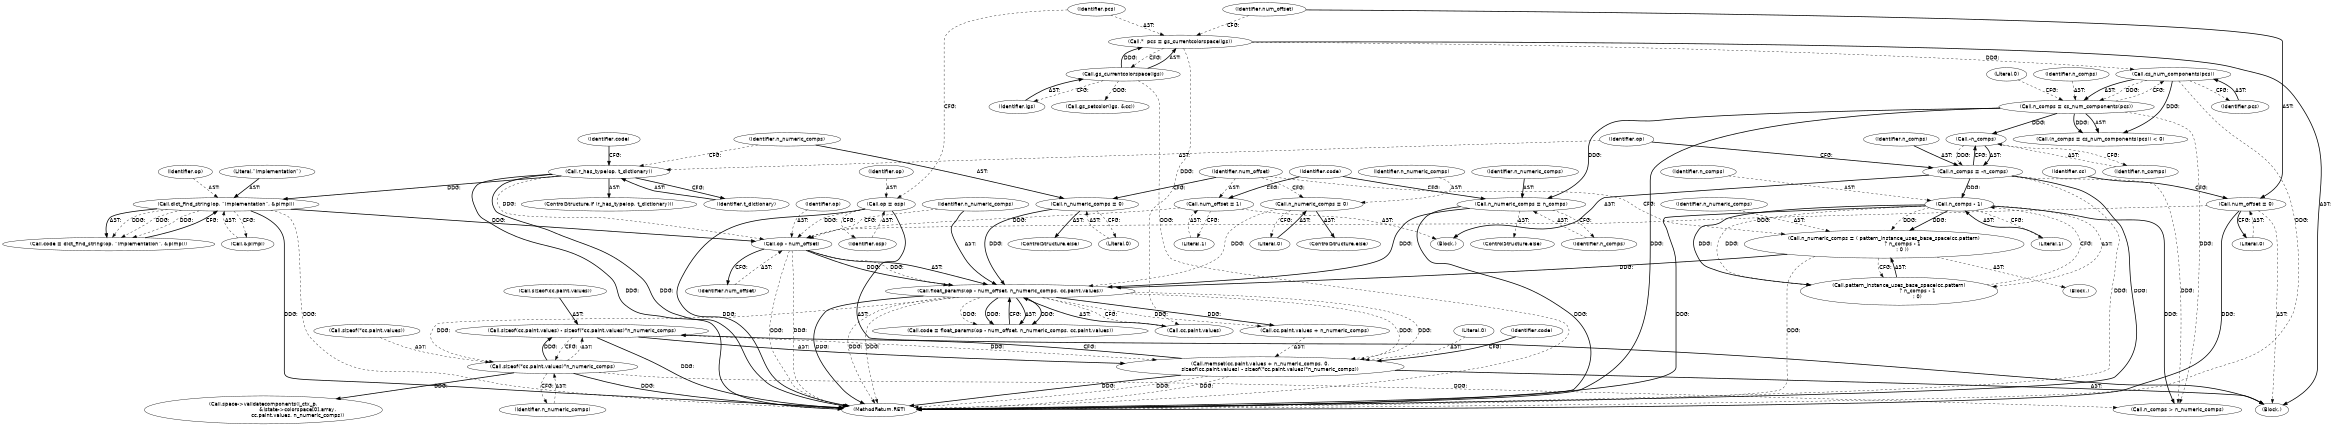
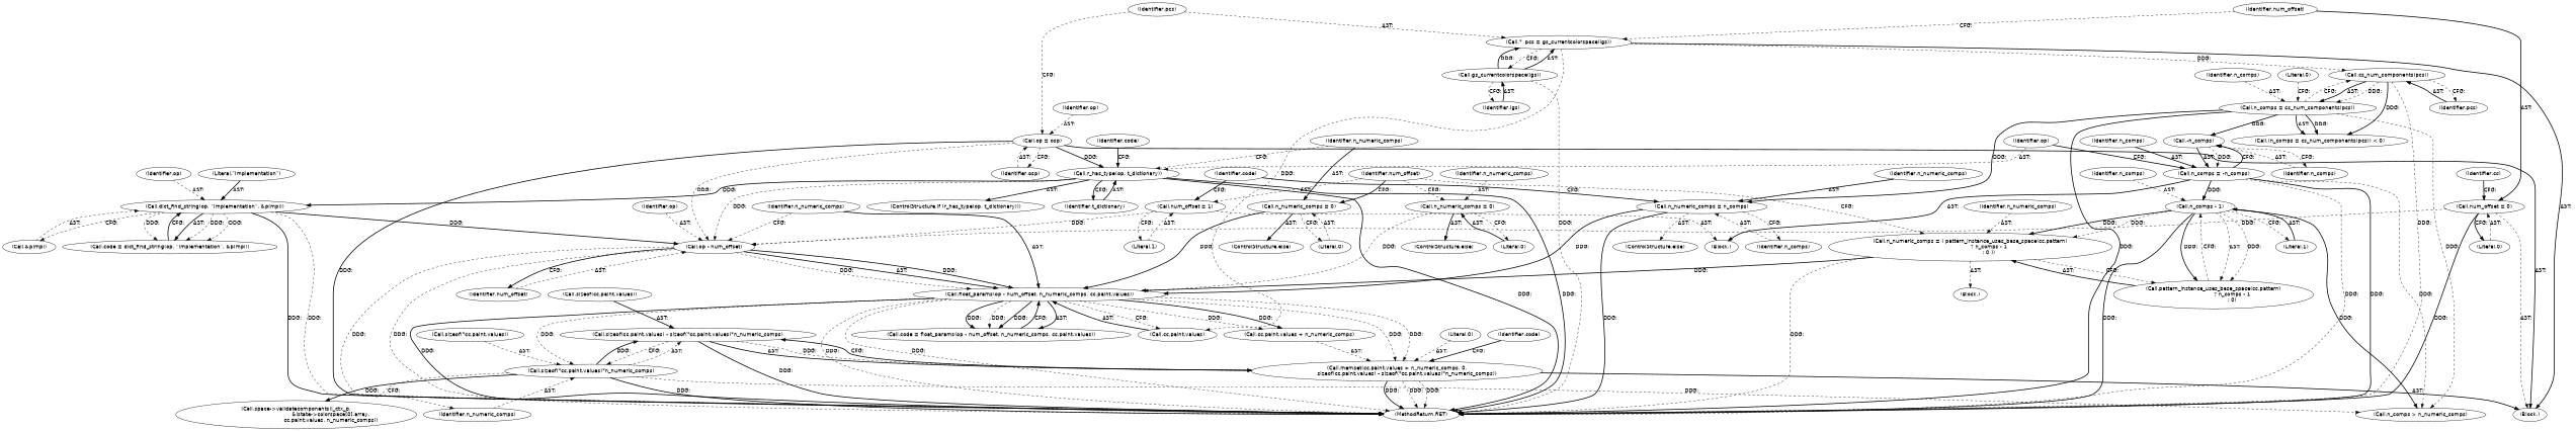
  digraph {
    fontname="DejaVu Sans"
    node [fontname="DejaVu Sans"]
    edge [fontname="DejaVu Sans" style=dashed]
    n1 [label="(Call,sizeof(cc.paint.values) - sizeof(*cc.paint.values)*n_numeric_comps)"]
    n2 [label="(Call,sizeof(*cc.paint.values)*n_numeric_comps)"]
    n3 [label="(Call,memset(cc.paint.values + n_numeric_comps, 0,\n            sizeof(cc.paint.values) - sizeof(*cc.paint.values)*n_numeric_comps))"]
    n4 [label="(MethodReturn,RET)"]
    n5 [label="(Call,space->validatecomponents(i_ctx_p,\n                                         &istate->colorspace[0].array,\n                                         cc.paint.values, n_numeric_comps))"]
    n6 [label="(Identifier,n_numeric_comps)"]
    n7 [label="(Call,n_comps > n_numeric_comps)"]
    n8 [label="(Block,)"]
    n9 [label="(Call,float_params(op - num_offset, n_numeric_comps, cc.paint.values))"]
    n10 [label="(Call,cc.paint.values + n_numeric_comps)"]
    n11 [label="(Call,code = float_params(op - num_offset, n_numeric_comps, cc.paint.values))"]
    n12 [label="(Call,cc.paint.values)"]
    n13 [label="(Call,op - num_offset)"]
    n14 [label="(Identifier,num_offset)"]
    n15 [label="(Call,dict_find_string(op, \"Implementation\", &pImpl))"]
    n16 [label="(Call,&pImpl)"]
    n17 [label="(Call,code = dict_find_string(op, \"Implementation\", &pImpl))"]
    n18 [label="(Call,r_has_type(op, t_dictionary))"]
    n19 [label="(ControlStructure,if (r_has_type(op, t_dictionary)))"]
    n20 [label="(Identifier,t_dictionary)"]
    n21 [label="(Call,op = osp)"]
    n22 [label="(Identifier,osp)"]
    n23 [label="(Call,num_offset = 1)"]
    n24 [label="(Literal,1)"]
    n25 [label="(Block,)"]
    n26 [label="(Call,num_offset = 0)"]
    n27 [label="(Literal,0)"]
    n28 [label="(Call,n_numeric_comps = ( pattern_instance_uses_base_space(cc.pattern)\n                      ? n_comps - 1\n                      : 0 ))"]
    n29 [label="(Block,)"]
    n30 [label="(Call,pattern_instance_uses_base_space(cc.pattern)\n                      ? n_comps - 1\n                      : 0)"]
    n31 [label="(Call,n_comps - 1)"]
    n32 [label="(Literal,1)"]
    n33 [label="(Call,n_comps = -n_comps)"]
    n34 [label="(Call,-n_comps)"]
    n35 [label="(Identifier,n_comps)"]
    n36 [label="(Call,n_comps = cs_num_components(pcs))"]
    n37 [label="(Call,cs_num_components(pcs))"]
    n38 [label="(Call,n_numeric_comps = n_comps)"]
    n39 [label="(Call,(n_comps = cs_num_components(pcs)) < 0)"]
    n40 [label="(Identifier,pcs)"]
    n41 [label="(ControlStructure,else)"]
    n42 [label="(Identifier,n_comps)"]
    n43 [label="(Call,*  pcs = gs_currentcolorspace(igs))"]
    n44 [label="(Call,gs_currentcolorspace(igs))"]
    n45 [label="(Identifier,igs)"]
-   n46 [label="(Call,gs_setcolor(igs, &cc))"]
    n47 [label="(Call,n_numeric_comps = 0)"]
    n48 [label="(ControlStructure,else)"]
    n49 [label="(Literal,0)"]
    n50 [label="(Call,n_numeric_comps = 0)"]
    n51 [label="(ControlStructure,else)"]
    n52 [label="(Literal,0)"]
    n53 [label="(Identifier,num_offset)"]
    n54 [label="(Identifier,n_numeric_comps)"]
    n55 [label="(Literal,0)"]
    n56 [label="(Literal,0)"]
    n57 [label="(Identifier,cc)"]
    n58 [label="(Identifier,num_offset)"]
    n59 [label="(Identifier,op)"]
    n60 [label="(Identifier,code)"]
    n61 [label="(Identifier,op)"]
    n62 [label="(Call,sizeof(*cc.paint.values))"]
    n63 [label="(Identifier,n_comps)"]
    n64 [label="(Identifier,pcs)"]
    n65 [label="(Identifier,code)"]
    n66 [label="(Identifier,n_numeric_comps)"]
    n67 [label="(Identifier,op)"]
    n68 [label="(Identifier,n_numeric_comps)"]
    n69 [label="(Identifier,op)"]
    n70 [label="(Identifier,n_numeric_comps)"]
    n71 [label="(Identifier,n_comps)"]
    n72 [label="(Call,sizeof(cc.paint.values))"]
    n73 [label="(Identifier,code)"]
    n74 [label="(Identifier,n_comps)"]
    n75 [label="(Identifier,n_numeric_comps)"]
    n76 [label="(Literal,\"Implementation\")"]
    n1 -> n2 [label="CFG: "]
    n1 -> n3 [label="AST: " style=bold]
    n1 -> n3 [label="DDG: "]
    n1 -> n4 [label="DDG: " style=bold]
    n2 -> n1 [label="AST: "]
    n2 -> n1 [label="DDG: " style=bold]
    n2 -> n4 [label="DDG: " style=bold]
    n2 -> n5 [label="DDG: " style=bold]
    n2 -> n6 [label="CFG: "]
    n2 -> n7 [label="DDG: "]
    n3 -> n1 [label="CFG: " style=bold]
    n3 -> n4 [label="DDG: " style=bold]
    n3 -> n4 [label="DDG: "]
    n3 -> n4 [label="DDG: "]
    n3 -> n8 [label="AST: " style=bold]
    n6 -> n2 [label="AST: "]
    n9 -> n2 [label="DDG: "]
    n9 -> n3 [label="DDG: "]
    n9 -> n3 [label="DDG: "]
    n9 -> n4 [label="DDG: "]
    n9 -> n4 [label="DDG: " style=bold]
    n9 -> n4 [label="DDG: "]
    n9 -> n10 [label="DDG: " style=bold]
    n9 -> n10 [label="DDG: "]
    n9 -> n11 [label="AST: " style=bold]
    n9 -> n11 [label="DDG: " style=bold]
    n9 -> n11 [label="DDG: "]
    n9 -> n11 [label="DDG: " style=bold]
    n9 -> n12 [label="CFG: "]
    n10 -> n3 [label="AST: "]
    n11 -> n9 [label="CFG: " style=bold]
    n12 -> n9 [label="AST: " style=bold]
    n13 -> n4 [label="DDG: "]
    n13 -> n4 [label="DDG: "]
    n13 -> n9 [label="AST: " style=bold]
    n13 -> n9 [label="DDG: " style=bold]
    n13 -> n9 [label="DDG: "]
    n13 -> n14 [label="CFG: " style=bold]
    n14 -> n13 [label="AST: "]
    n15 -> n4 [label="DDG: "]
    n15 -> n4 [label="DDG: " style=bold]
    n15 -> n13 [label="DDG: " style=bold]
    n15 -> n16 [label="CFG: "]
    n15 -> n17 [label="AST: " style=bold]
    n15 -> n17 [label="DDG: "]
    n15 -> n17 [label="DDG: "]
    n15 -> n17 [label="DDG: "]
    n16 -> n15 [label="AST: "]
    n17 -> n15 [label="CFG: " style=bold]
    n18 -> n4 [label="DDG: " style=bold]
    n18 -> n4 [label="DDG: " style=bold]
    n18 -> n13 [label="DDG: "]
    n18 -> n15 [label="DDG: " style=bold]
    n18 -> n19 [label="AST: " style=bold]
    n18 -> n20 [label="CFG: " style=bold]
    n20 -> n18 [label="AST: " style=bold]
    n21 -> n4 [label="DDG: " style=bold]
    n21 -> n8 [label="AST: " style=bold]
    n21 -> n13 [label="DDG: "]
+   n21 -> n18 [label="DDG: " style=bold]
    n21 -> n22 [label="CFG: "]
    n22 -> n21 [label="AST: "]
    n23 -> n13 [label="DDG: "]
    n23 -> n24 [label="CFG: "]
    n23 -> n25 [label="AST: "]
    n24 -> n23 [label="AST: "]
    n26 -> n4 [label="DDG: " style=bold]
    n26 -> n8 [label="AST: "]
    n26 -> n13 [label="DDG: "]
    n26 -> n27 [label="CFG: " style=bold]
    n27 -> n26 [label="AST: "]
    n28 -> n4 [label="DDG: "]
    n28 -> n9 [label="DDG: " style=bold]
    n28 -> n29 [label="AST: "]
    n28 -> n30 [label="CFG: "]
    n30 -> n28 [label="AST: " style=bold]
    n30 -> n31 [label="CFG: "]
    n31 -> n4 [label="DDG: " style=bold]
    n31 -> n7 [label="DDG: " style=bold]
    n31 -> n28 [label="DDG: "]
    n31 -> n28 [label="DDG: " style=bold]
    n31 -> n30 [label="AST: "]
    n31 -> n30 [label="DDG: " style=bold]
    n31 -> n30 [label="DDG: "]
    n31 -> n32 [label="CFG: "]
    n32 -> n31 [label="AST: " style=bold]
    n33 -> n4 [label="DDG: "]
    n33 -> n4 [label="DDG: " style=bold]
    n33 -> n7 [label="DDG: "]
    n33 -> n25 [label="AST: " style=bold]
    n33 -> n31 [label="DDG: " style=bold]
    n33 -> n34 [label="CFG: " style=bold]
    n34 -> n33 [label="AST: " style=bold]
    n34 -> n33 [label="DDG: "]
    n34 -> n35 [label="CFG: "]
    n35 -> n34 [label="AST: "]
    n36 -> n4 [label="DDG: " style=bold]
    n36 -> n7 [label="DDG: "]
    n36 -> n34 [label="DDG: " style=bold]
    n36 -> n37 [label="CFG: "]
    n36 -> n38 [label="DDG: " style=bold]
    n36 -> n39 [label="AST: " style=bold]
    n36 -> n39 [label="DDG: " style=bold]
    n37 -> n4 [label="DDG: "]
    n37 -> n36 [label="AST: " style=bold]
    n37 -> n36 [label="DDG: "]
    n37 -> n39 [label="DDG: " style=bold]
    n37 -> n40 [label="CFG: "]
    n38 -> n4 [label="DDG: " style=bold]
    n38 -> n9 [label="DDG: " style=bold]
    n38 -> n41 [label="AST: "]
    n38 -> n42 [label="CFG: "]
    n40 -> n37 [label="AST: " style=bold]
    n42 -> n38 [label="AST: "]
    n43 -> n8 [label="AST: " style=bold]
    n43 -> n12 [label="DDG: "]
    n43 -> n37 [label="DDG: "]
    n43 -> n44 [label="CFG: "]
    n44 -> n4 [label="DDG: "]
    n44 -> n43 [label="AST: " style=bold]
    n44 -> n43 [label="DDG: " style=bold]
    n44 -> n45 [label="CFG: "]
-   n44 -> n46 [label="DDG: "]
    n45 -> n44 [label="AST: " style=bold]
    n47 -> n9 [label="DDG: " style=bold]
    n47 -> n48 [label="AST: " style=bold]
    n47 -> n49 [label="CFG: "]
    n49 -> n47 [label="AST: "]
    n50 -> n9 [label="DDG: "]
    n50 -> n51 [label="AST: " style=bold]
    n50 -> n52 [label="CFG: "]
    n52 -> n50 [label="AST: " style=bold]
    n53 -> n23 [label="AST: "]
    n53 -> n28 [label="CFG: "]
    n53 -> n47 [label="CFG: " style=bold]
    n53 -> n50 [label="CFG: "]
    n54 -> n28 [label="AST: "]
    n55 -> n3 [label="AST: "]
    n56 -> n36 [label="CFG: "]
    n57 -> n26 [label="CFG: " style=bold]
    n58 -> n26 [label="AST: " style=bold]
    n58 -> n43 [label="CFG: "]
    n59 -> n15 [label="AST: "]
    n60 -> n18 [label="CFG: " style=bold]
    n61 -> n13 [label="AST: "]
    n62 -> n2 [label="AST: "]
    n63 -> n31 [label="AST: "]
    n64 -> n21 [label="CFG: "]
    n64 -> n43 [label="AST: "]
    n65 -> n3 [label="CFG: " style=bold]
    n66 -> n38 [label="AST: " style=bold]
    n67 -> n21 [label="AST: "]
    n68 -> n9 [label="AST: " style=bold]
    n68 -> n13 [label="CFG: "]
    n69 -> n18 [label="AST: "]
    n69 -> n33 [label="CFG: " style=bold]
    n70 -> n18 [label="CFG: "]
    n70 -> n47 [label="AST: " style=bold]
    n71 -> n33 [label="AST: " style=bold]
    n72 -> n1 [label="AST: " style=bold]
    n73 -> n23 [label="CFG: " style=bold]
    n73 -> n38 [label="CFG: " style=bold]
    n74 -> n36 [label="AST: "]
    n75 -> n50 [label="AST: "]
    n76 -> n15 [label="AST: " style=bold]
  }
